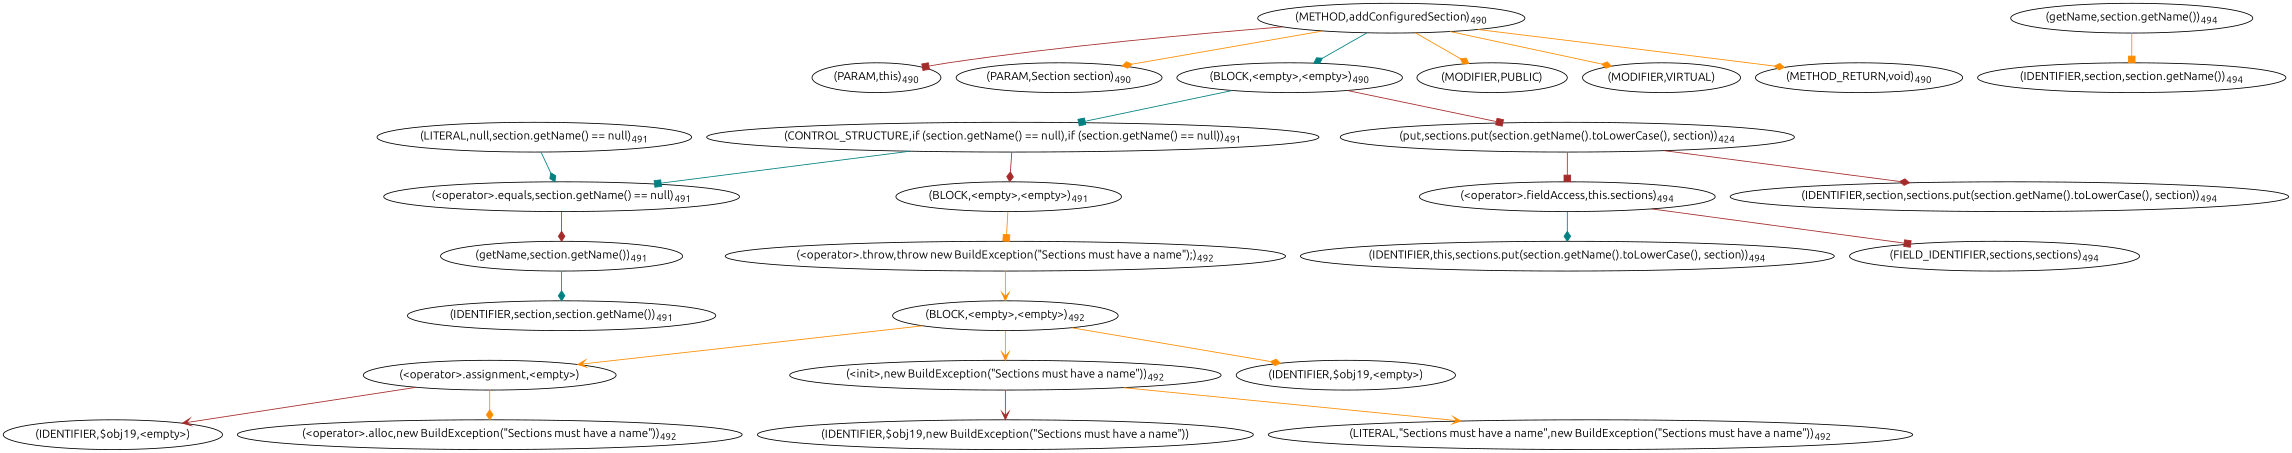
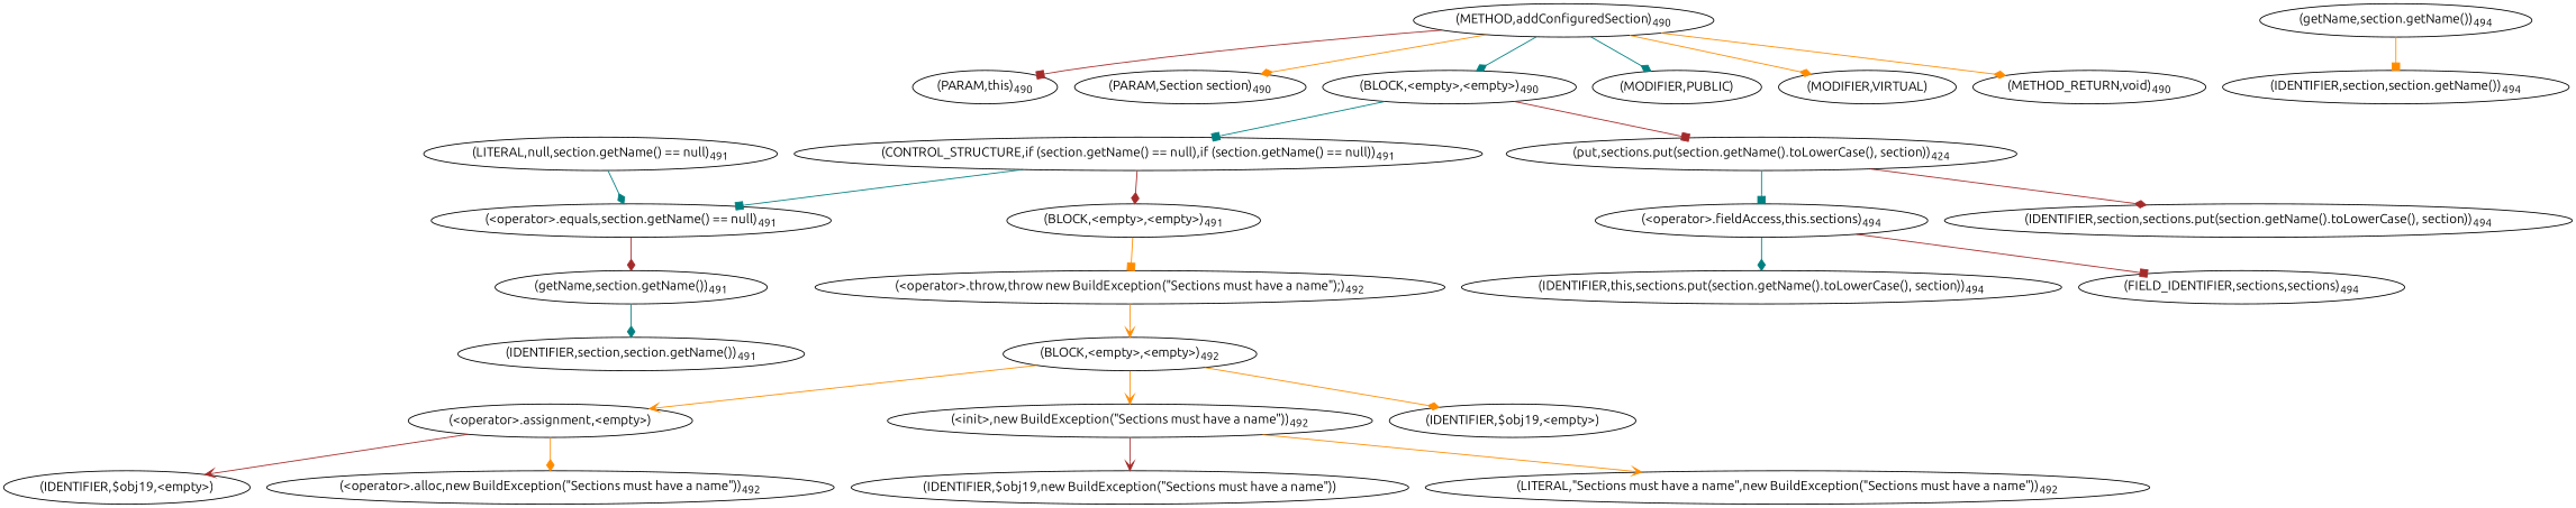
  digraph {
    fontname=Ubuntu
    node [fontname=Ubuntu]
    edge [arrowhead=diamond color=darkorange fontname=Ubuntu]
    n1 [label=<(METHOD,addConfiguredSection)<SUB>490</SUB>>]
    n2 [label=<(PARAM,this)<SUB>490</SUB>>]
    n3 [label=<(PARAM,Section section)<SUB>490</SUB>>]
    n4 [label=<(BLOCK,&lt;empty&gt;,&lt;empty&gt;)<SUB>490</SUB>>]
    n5 [label=<(MODIFIER,PUBLIC)>]
    n6 [label=<(MODIFIER,VIRTUAL)>]
    n7 [label=<(METHOD_RETURN,void)<SUB>490</SUB>>]
    n8 [label=<(CONTROL_STRUCTURE,if (section.getName() == null),if (section.getName() == null))<SUB>491</SUB>>]
    n9 [label=<(put,sections.put(section.getName().toLowerCase(), section))<SUB>424</SUB>>]
    n10 [label=<(&lt;operator&gt;.equals,section.getName() == null)<SUB>491</SUB>>]
    n11 [label=<(BLOCK,&lt;empty&gt;,&lt;empty&gt;)<SUB>491</SUB>>]
    n12 [label=<(&lt;operator&gt;.fieldAccess,this.sections)<SUB>494</SUB>>]
    n13 [label=<(IDENTIFIER,section,sections.put(section.getName().toLowerCase(), section))<SUB>494</SUB>>]
    n14 [label=<(getName,section.getName())<SUB>491</SUB>>]
    n15 [label=<(&lt;operator&gt;.throw,throw new BuildException(&quot;Sections must have a name&quot;);)<SUB>492</SUB>>]
    n16 [label=<(IDENTIFIER,section,section.getName())<SUB>491</SUB>>]
    n17 [label=<(LITERAL,null,section.getName() == null)<SUB>491</SUB>>]
    n18 [label=<(BLOCK,&lt;empty&gt;,&lt;empty&gt;)<SUB>492</SUB>>]
    n19 [label=<(&lt;operator&gt;.assignment,&lt;empty&gt;)>]
    n20 [label=<(&lt;init&gt;,new BuildException(&quot;Sections must have a name&quot;))<SUB>492</SUB>>]
    n21 [label=<(IDENTIFIER,$obj19,&lt;empty&gt;)>]
    n22 [label=<(IDENTIFIER,$obj19,&lt;empty&gt;)>]
    n23 [label=<(&lt;operator&gt;.alloc,new BuildException(&quot;Sections must have a name&quot;))<SUB>492</SUB>>]
    n24 [label=<(IDENTIFIER,$obj19,new BuildException(&quot;Sections must have a name&quot;))>]
    n25 [label=<(LITERAL,&quot;Sections must have a name&quot;,new BuildException(&quot;Sections must have a name&quot;))<SUB>492</SUB>>]
    n26 [label=<(IDENTIFIER,this,sections.put(section.getName().toLowerCase(), section))<SUB>494</SUB>>]
    n27 [label=<(FIELD_IDENTIFIER,sections,sections)<SUB>494</SUB>>]
    n28 [label=<(getName,section.getName())<SUB>494</SUB>>]
    n29 [label=<(IDENTIFIER,section,section.getName())<SUB>494</SUB>>]
    n1 -> n2 [arrowhead=box color=brown]
    n1 -> n3
    n1 -> n4 [color=teal]
-   n1 -> n5
+   n1 -> n5 [color=teal]
    n1 -> n6
    n1 -> n7
    n4 -> n8 [arrowhead=box color=teal]
    n4 -> n9 [arrowhead=box color=brown]
    n8 -> n10 [arrowhead=box color=teal]
    n8 -> n11 [color=brown]
-   n9 -> n12 [arrowhead=box color=brown]
+   n9 -> n12 [arrowhead=box color=teal]
    n9 -> n13 [color=brown]
    n10 -> n14 [color=brown]
    n11 -> n15 [arrowhead=box]
    n12 -> n26 [color=teal]
    n12 -> n27 [arrowhead=box color=brown]
    n14 -> n16 [color=teal]
    n15 -> n18 [arrowhead=vee]
    n17 -> n10 [color=teal]
    n18 -> n19 [arrowhead=vee]
    n18 -> n20 [arrowhead=vee]
    n18 -> n21
    n19 -> n22 [arrowhead=vee color=brown]
    n19 -> n23
    n20 -> n24 [arrowhead=vee color=brown]
    n20 -> n25 [arrowhead=vee]
    n28 -> n29 [arrowhead=box]
  }
